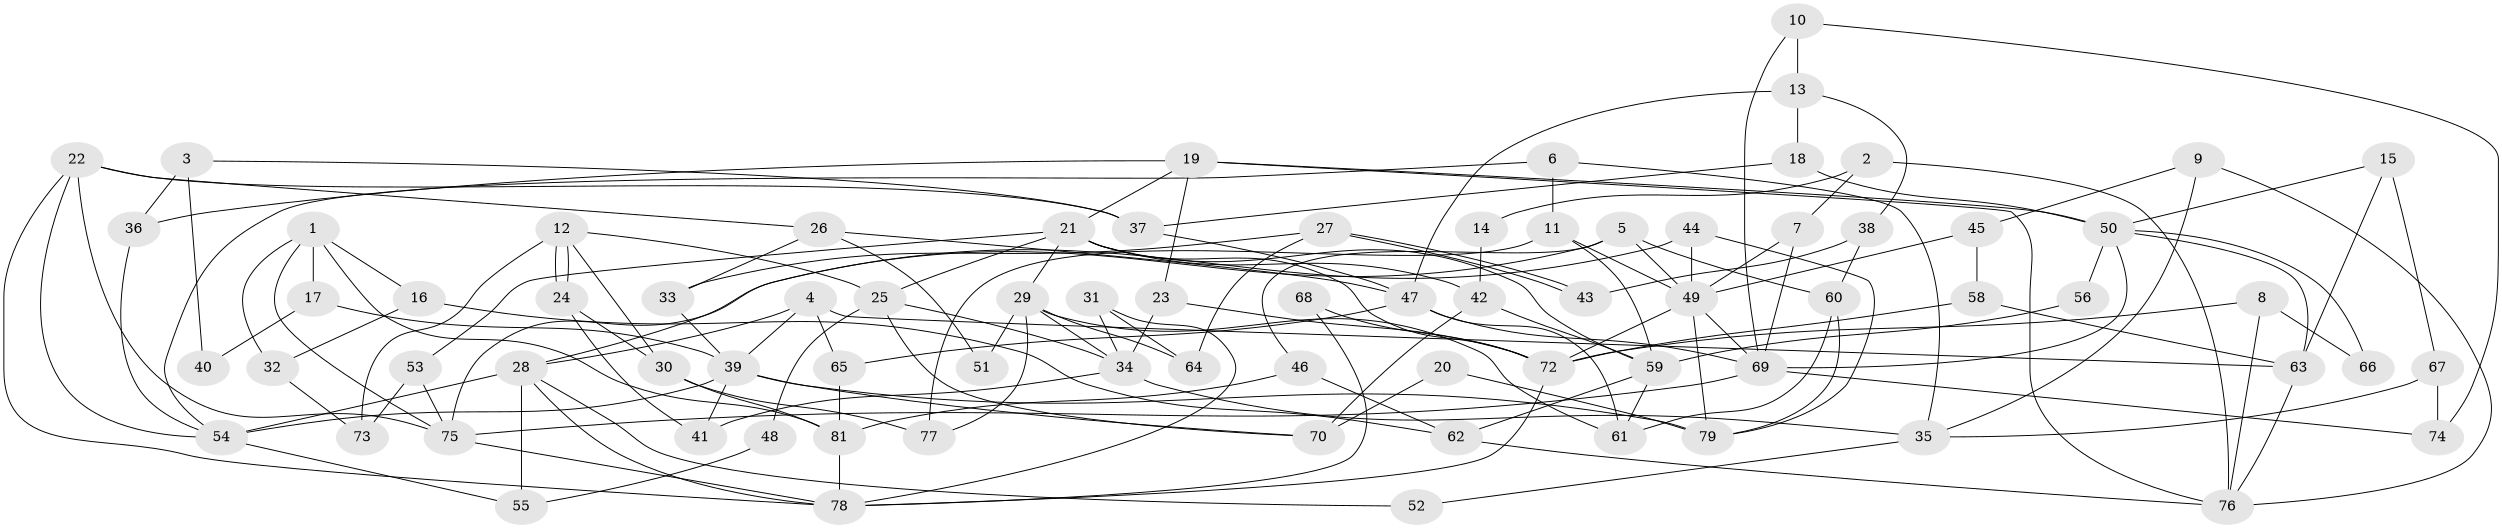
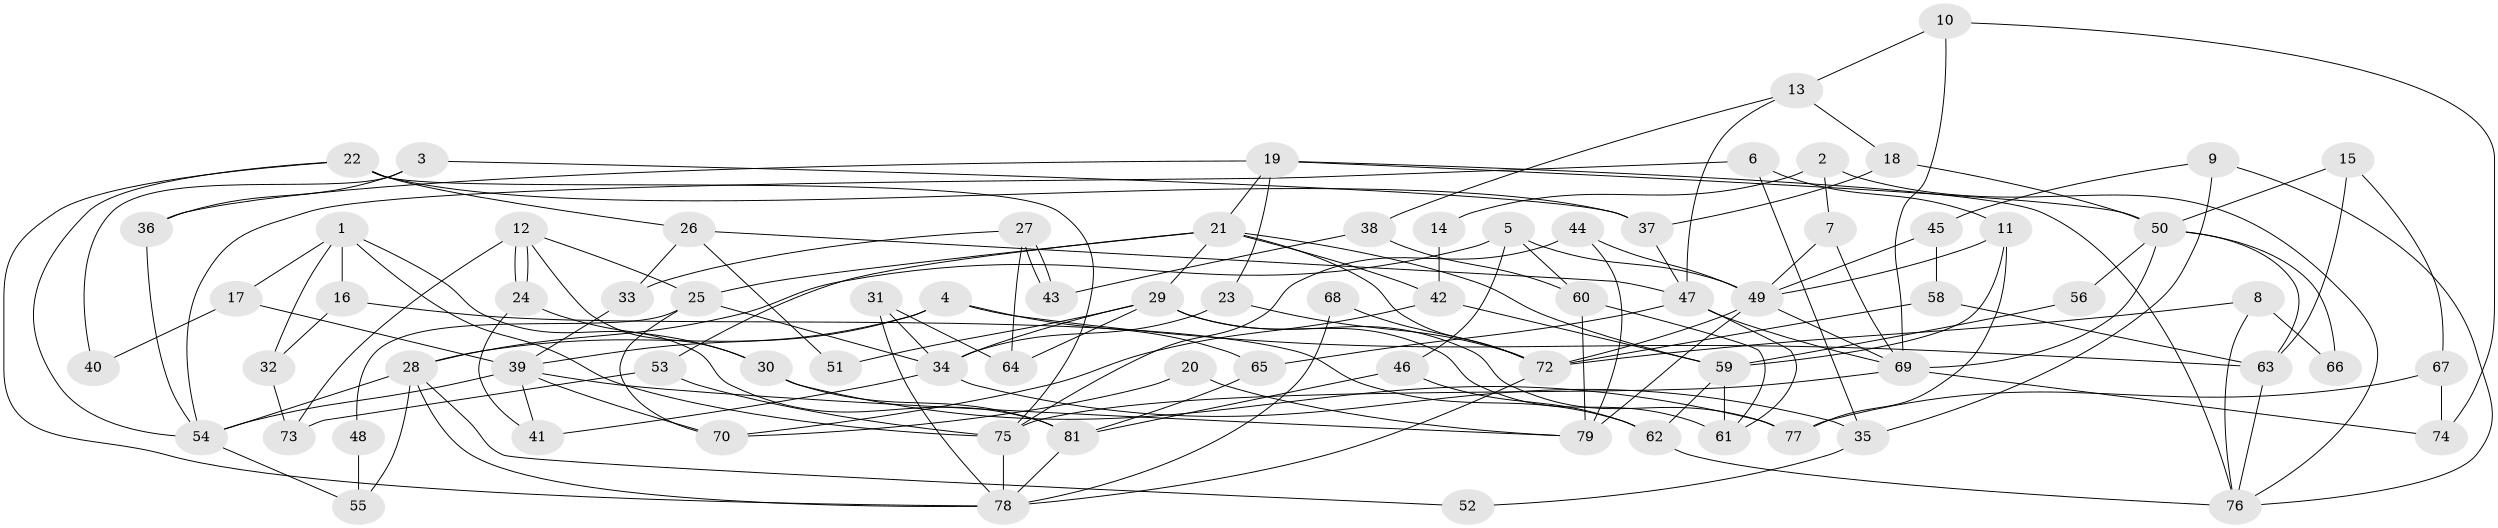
  graph {
    node [color=gray90 style=filled]
    1
    16
    17
    32
    n5 [label=81]
    75
    62
    40
    39
    73
    78
    2
    7
    14
    76
    49
    69
    42
    3
    36
    37
    54
    47
    4
    28
    63
    65
    52
    55
    70
    79
    41
    5
    46
    60
    72
    61
    6
    11
    35
    59
    77
    74
    8
    66
    9
    45
    58
    10
    13
    18
    38
    12
    24
    25
    30
    34
    48
    50
    43
    15
    67
    56
    19
    21
    23
    29
    53
    20
    51
    64
    22
    26
    33
    27
    31
    44
    68
    1 -- 16
    1 -- 17
    1 -- 32
    1 -- n5
    1 -- 75
    16 -- 32
    16 -- 62
    17 -- 40
    17 -- 39
    32 -- 73
    n5 -- 78
    75 -- 78
    62 -- 76
    39 -- 54
    39 -- 70
    39 -- 79
    39 -- 41
    2 -- 7
    2 -- 14
    2 -- 76
    7 -- 49
    7 -- 69
    14 -- 42
    49 -- 69
    49 -- 79
    49 -- 72
    69 -- 75
    69 -- 74
    42 -- 70
    42 -- 59
    3 -- 40
    3 -- 36
    3 -- 37
    36 -- 54
    37 -- 47
    54 -- 55
    47 -- 69
    47 -- 65
    47 -- 61
    4 -- 39
    4 -- 28
    4 -- 63
    4 -- 65
    28 -- 78
    28 -- 54
    28 -- 52
    28 -- 55
    63 -- 76
    65 -- n5
    5 -- 49
    5 -- 28
    5 -- 46
    5 -- 60
    46 -- n5
    46 -- 62
    60 -- 79
    60 -- 61
    72 -- 78
    6 -- 54
    6 -- 11
    6 -- 35
    11 -- 49
    11 -- 59
    11 -- 77
    35 -- 52
    59 -- 62
    59 -- 61
    8 -- 76
    8 -- 72
    8 -- 66
    9 -- 76
    9 -- 35
    9 -- 45
    45 -- 49
    45 -- 58
    58 -- 63
    58 -- 72
    10 -- 69
    10 -- 74
    10 -- 13
    13 -- 47
    13 -- 18
    13 -- 38
    18 -- 37
    18 -- 50
    38 -- 60
    38 -- 43
    12 -- 73
    12 -- 24
    12 -- 24
    12 -- 25
    12 -- 30
    24 -- 41
    24 -- 30
    25 -- 70
    25 -- 34
    25 -- 48
    30 -- n5
    30 -- 77
    34 -- 41
    34 -- 35
    48 -- 55
    50 -- 69
    50 -- 63
    50 -- 66
    50 -- 56
    15 -- 63
    15 -- 50
    15 -- 67
-   67 -- 35
+   67 -- 77
    67 -- 74
    56 -- 59
    19 -- 76
    19 -- 36
    19 -- 50
    19 -- 21
    19 -- 23
    21 -- 42
    21 -- 72
    21 -- 59
    21 -- 25
    21 -- 29
    21 -- 53
    23 -- 72
    23 -- 34
    29 -- 61
    29 -- 77
    29 -- 34
    29 -- 51
    29 -- 64
    53 -- 75
    53 -- 73
    20 -- 70
    20 -- 79
    22 -- 75
    22 -- 78
    22 -- 37
    22 -- 54
    22 -- 26
    26 -- 47
    26 -- 51
    26 -- 33
    33 -- 39
    27 -- 43
    27 -- 43
    27 -- 64
    27 -- 33
    31 -- 78
    31 -- 34
    31 -- 64
    44 -- 75
    44 -- 49
    44 -- 79
    68 -- 78
    68 -- 72
  }
